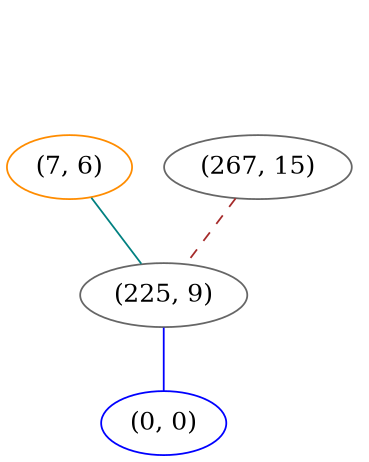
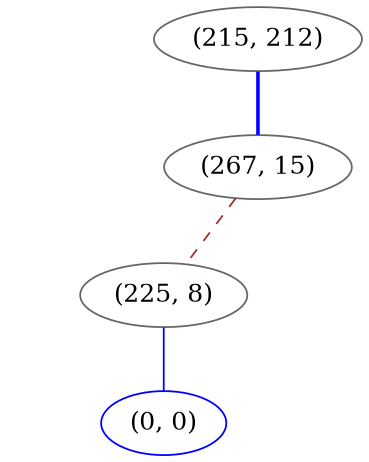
  graph {
    node [color=gray40]
    edge [color=blue style=solid weight=1]
    n1 [label="(267, 15)"]
-   "(225, 9)"
-   "(7, 6)" [color=darkorange]
+   "(215, 212)"
+   "(225, 9)" [label="(225, 8)"]
    "(0, 0)" [color=blue]
    n1 -- "(225, 9)" [color=brown style=dashed]
+   "(215, 212)" -- n1 [style=bold]
    "(225, 9)" -- "(0, 0)" [weight=4]
-   "(7, 6)" -- "(225, 9)" [color=teal]
  }
